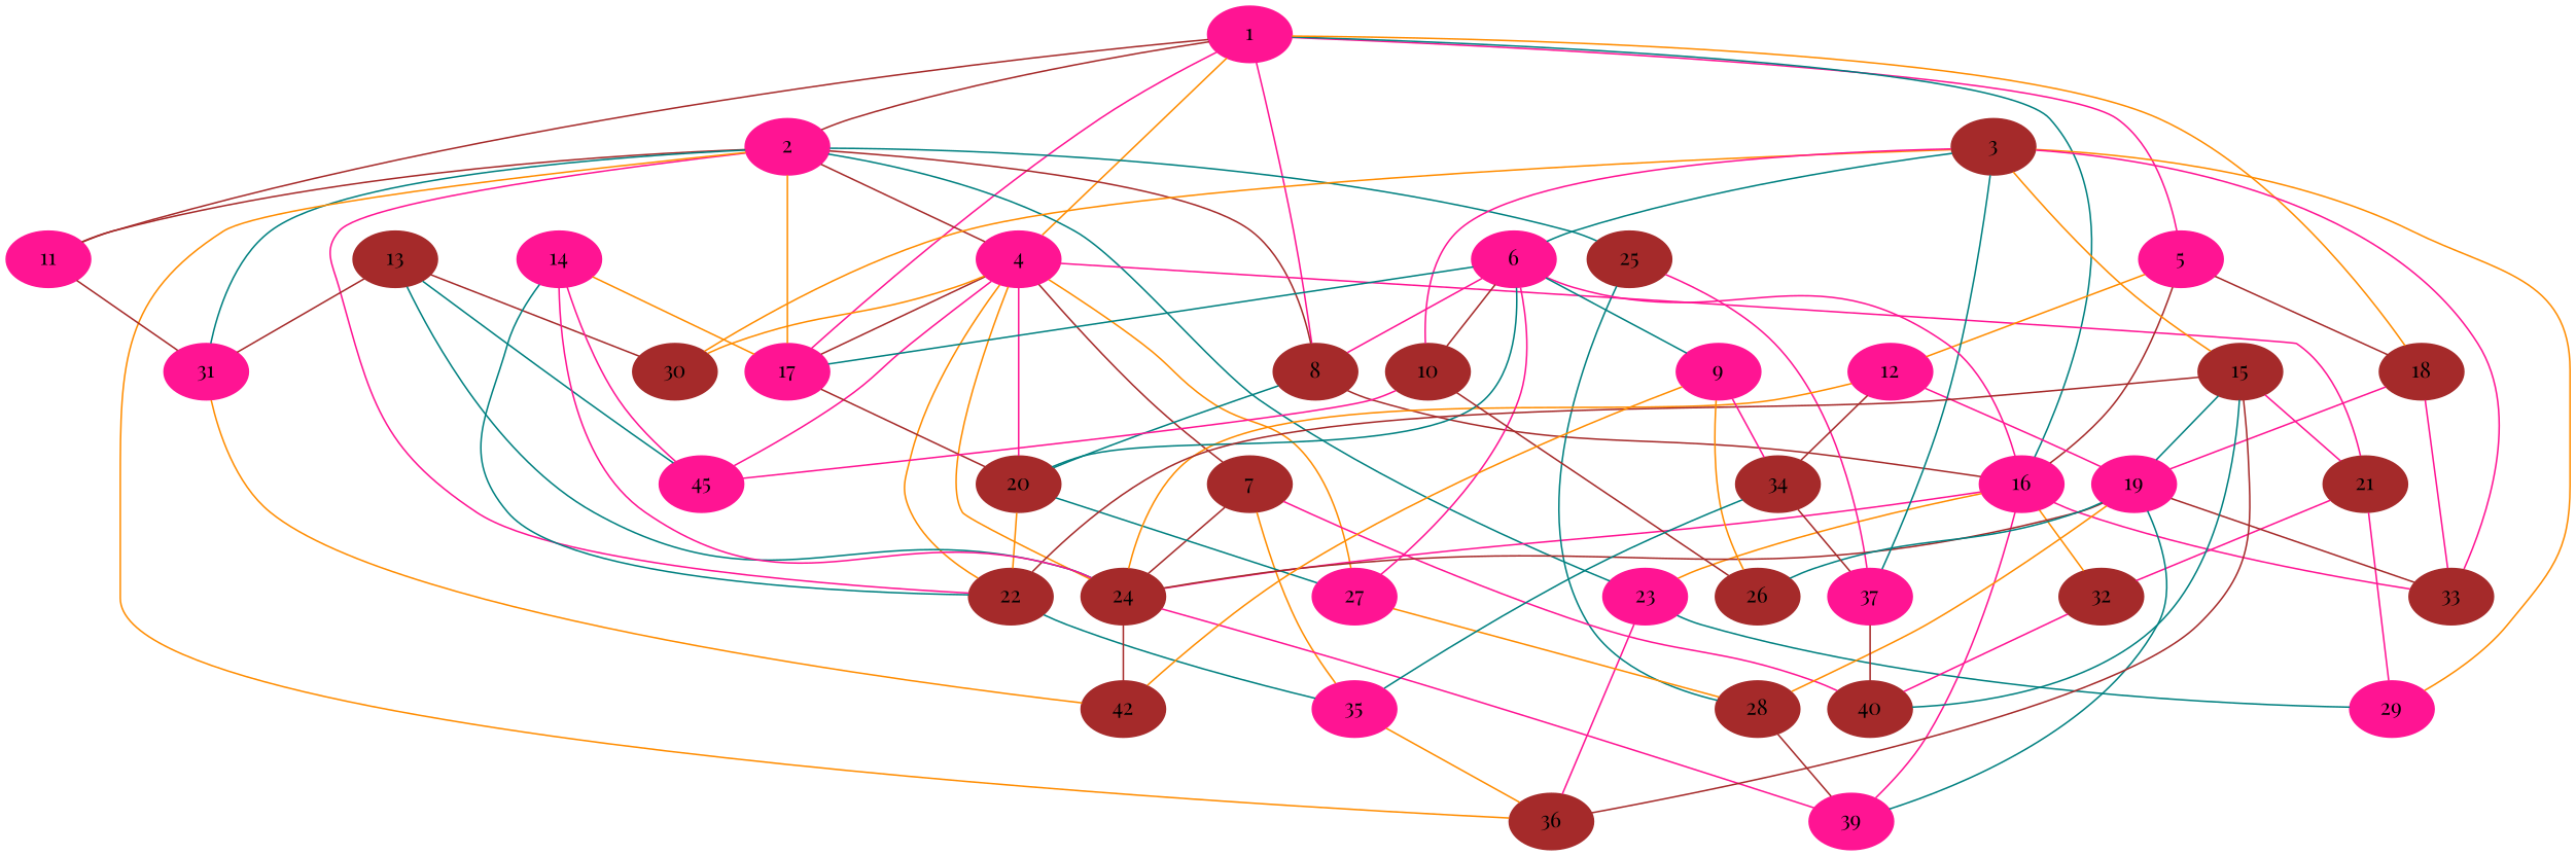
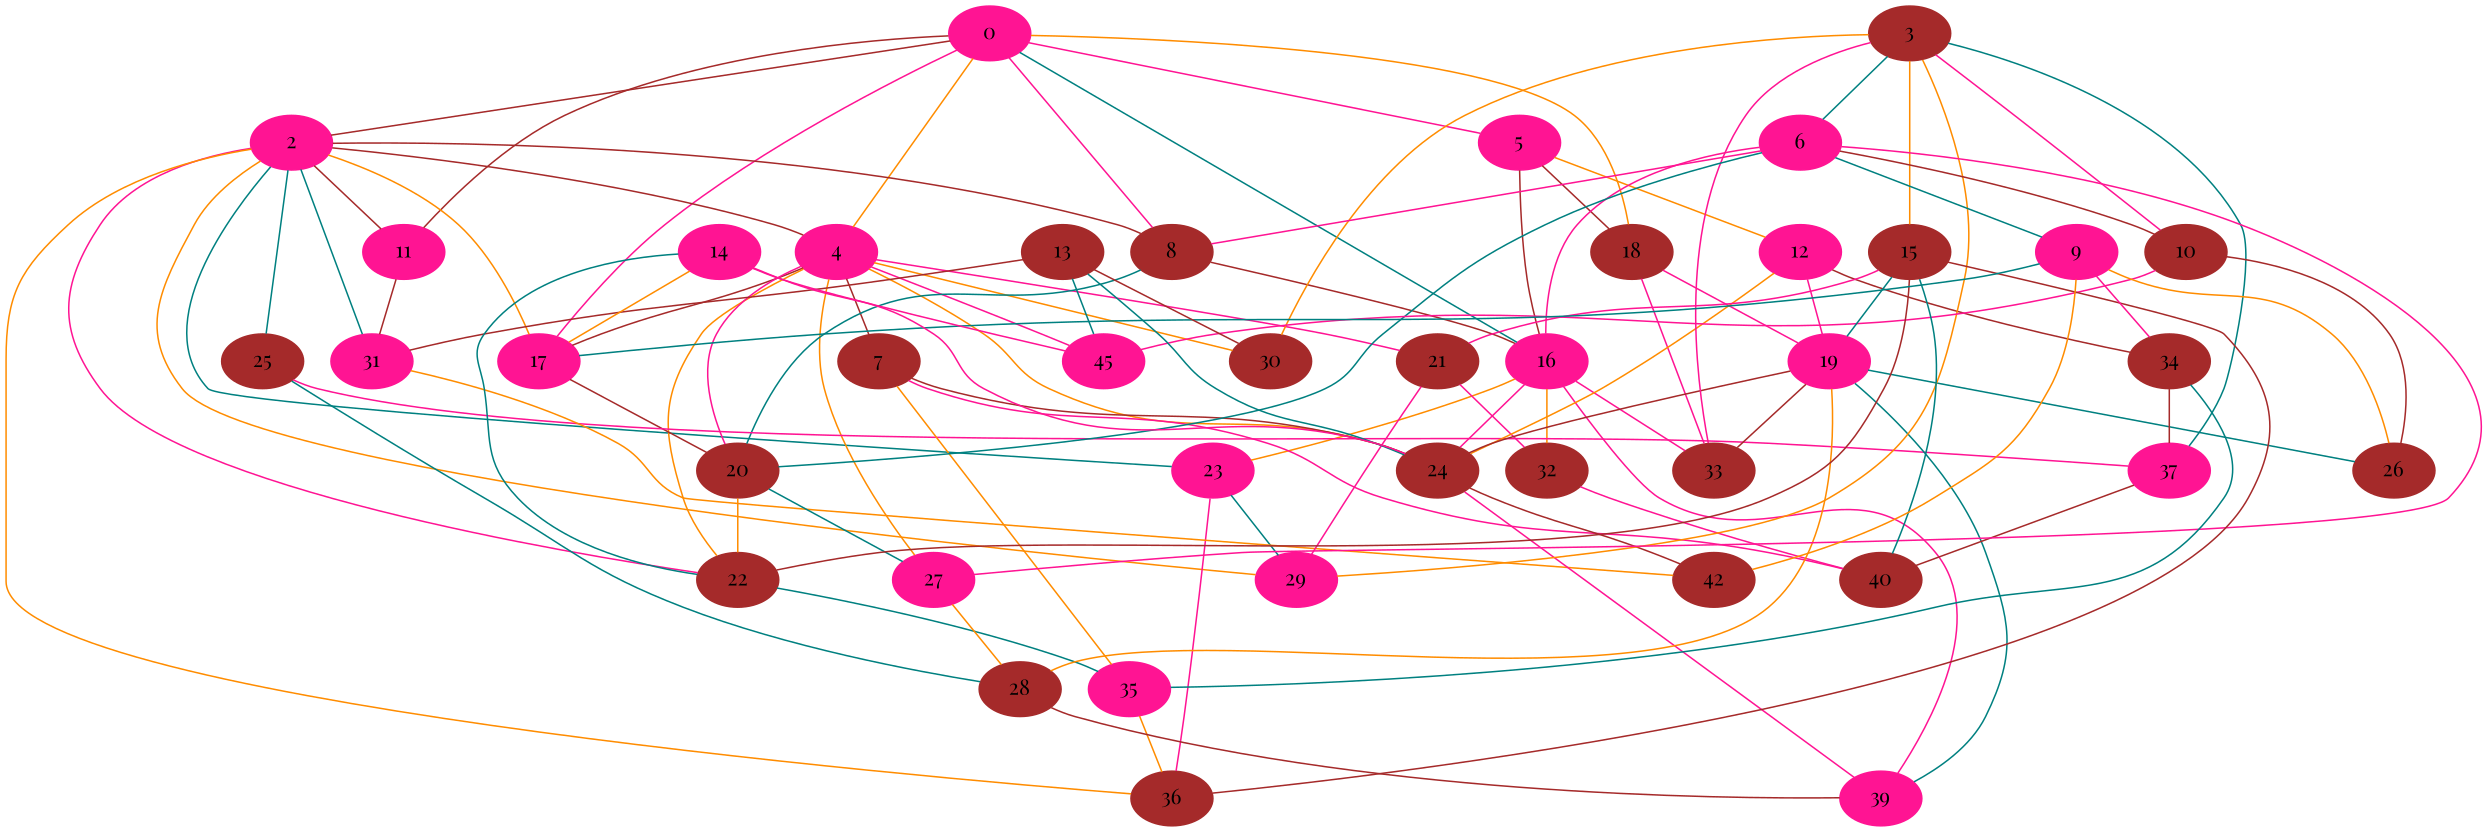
  graph {
    fontname="Playfair Display"
    node [color=brown fontname="Playfair Display" style=filled]
    edge [color=deeppink fontname="Playfair Display" weight=1.0]
-   1 [color=deeppink]
+   1 [color=deeppink label=0]
    2 [color=deeppink]
    4 [color=deeppink]
    5 [color=deeppink]
    8
    11 [color=deeppink]
    16 [color=deeppink]
    17 [color=deeppink]
    18
    22
    23 [color=deeppink]
    25
    29 [color=deeppink]
    31 [color=deeppink]
    36
    30
    7
    20
    21
    24
    27 [color=deeppink]
    n22 [color=deeppink label=45]
    12 [color=deeppink]
    33
    32
    39 [color=deeppink]
    19 [color=deeppink]
    35 [color=deeppink]
    37 [color=deeppink]
    28
    42
    3
    6 [color=deeppink]
    10
    15
    9 [color=deeppink]
    26
    40
    34
    13
    14 [color=deeppink]
    1 -- 2 [color=brown]
    1 -- 4 [color=darkorange]
    1 -- 5
    1 -- 8
    1 -- 11 [color=brown]
    1 -- 16 [color=teal]
    1 -- 17
    1 -- 18 [color=darkorange]
    2 -- 4 [color=brown]
    2 -- 8 [color=brown]
    2 -- 11 [color=brown]
    2 -- 17 [color=darkorange]
    2 -- 22
    2 -- 23 [color=teal]
    2 -- 25 [color=teal weight=2.0]
+   2 -- 29 [color=darkorange]
    2 -- 31 [color=teal]
    2 -- 36 [color=darkorange]
    4 -- 17 [color=brown weight=2.0]
    4 -- 22 [color=darkorange]
    4 -- 30 [color=darkorange]
    4 -- 7 [color=brown]
    4 -- 20
    4 -- 21
    4 -- 24 [color=darkorange]
    4 -- 27 [color=darkorange]
    4 -- n22
    5 -- 16 [color=brown]
    5 -- 18 [color=brown]
    5 -- 12 [color=darkorange]
    8 -- 16 [color=brown]
    8 -- 20 [color=teal]
    11 -- 31 [color=brown]
    16 -- 23 [color=darkorange]
    16 -- 24 [weight=2.0]
    16 -- 33
    16 -- 32 [color=darkorange]
    16 -- 39
    17 -- 20 [color=brown]
    18 -- 33
    18 -- 19
    22 -- 35 [color=teal]
    23 -- 29 [color=teal]
    23 -- 36
    25 -- 37
    25 -- 28 [color=teal]
    31 -- 42 [color=darkorange]
    7 -- 24 [color=brown]
    7 -- 35 [color=darkorange]
    7 -- 40
    20 -- 22 [color=darkorange weight=2.0]
    20 -- 27 [color=teal]
    21 -- 29
    21 -- 32
    24 -- 39
    24 -- 42 [color=brown weight=2.0]
    27 -- 28 [color=darkorange]
    12 -- 24 [color=darkorange]
    12 -- 19
    12 -- 34 [color=brown]
    32 -- 40
    19 -- 24 [color=brown weight=2.0]
    19 -- 33 [color=brown]
    19 -- 39 [color=teal]
    19 -- 28 [color=darkorange weight=3.0]
    19 -- 26 [color=teal]
    35 -- 36 [color=darkorange]
    37 -- 40 [color=brown]
    28 -- 39 [color=brown]
    3 -- 29 [color=darkorange]
    3 -- 30 [color=darkorange weight=2.0]
    3 -- 33
    3 -- 37 [color=teal]
    3 -- 6 [color=teal]
    3 -- 10
    3 -- 15 [color=darkorange weight=3.0]
    6 -- 8 [weight=2.0]
    6 -- 16
-   6 -- 17 [color=teal weight=2.0]
+   9 -- 17 [color=teal weight=2.0]
    6 -- 20 [color=teal weight=2.0]
    6 -- 27
    6 -- 10 [color=brown]
    6 -- 9 [color=teal]
    10 -- n22
    10 -- 26 [color=brown]
    15 -- 22 [color=brown weight=2.0]
    15 -- 36 [color=brown]
    15 -- 21
    15 -- 19 [color=teal weight=2.0]
    15 -- 40 [color=teal]
    9 -- 42 [color=darkorange]
    9 -- 26 [color=darkorange]
    9 -- 34
    34 -- 35 [color=teal]
    34 -- 37 [color=brown]
    13 -- 31 [color=brown]
    13 -- 30 [color=brown]
    13 -- 24 [color=teal]
    13 -- n22 [color=teal]
    14 -- 17 [color=darkorange]
    14 -- 22 [color=teal]
    14 -- 24
    14 -- n22
  }
